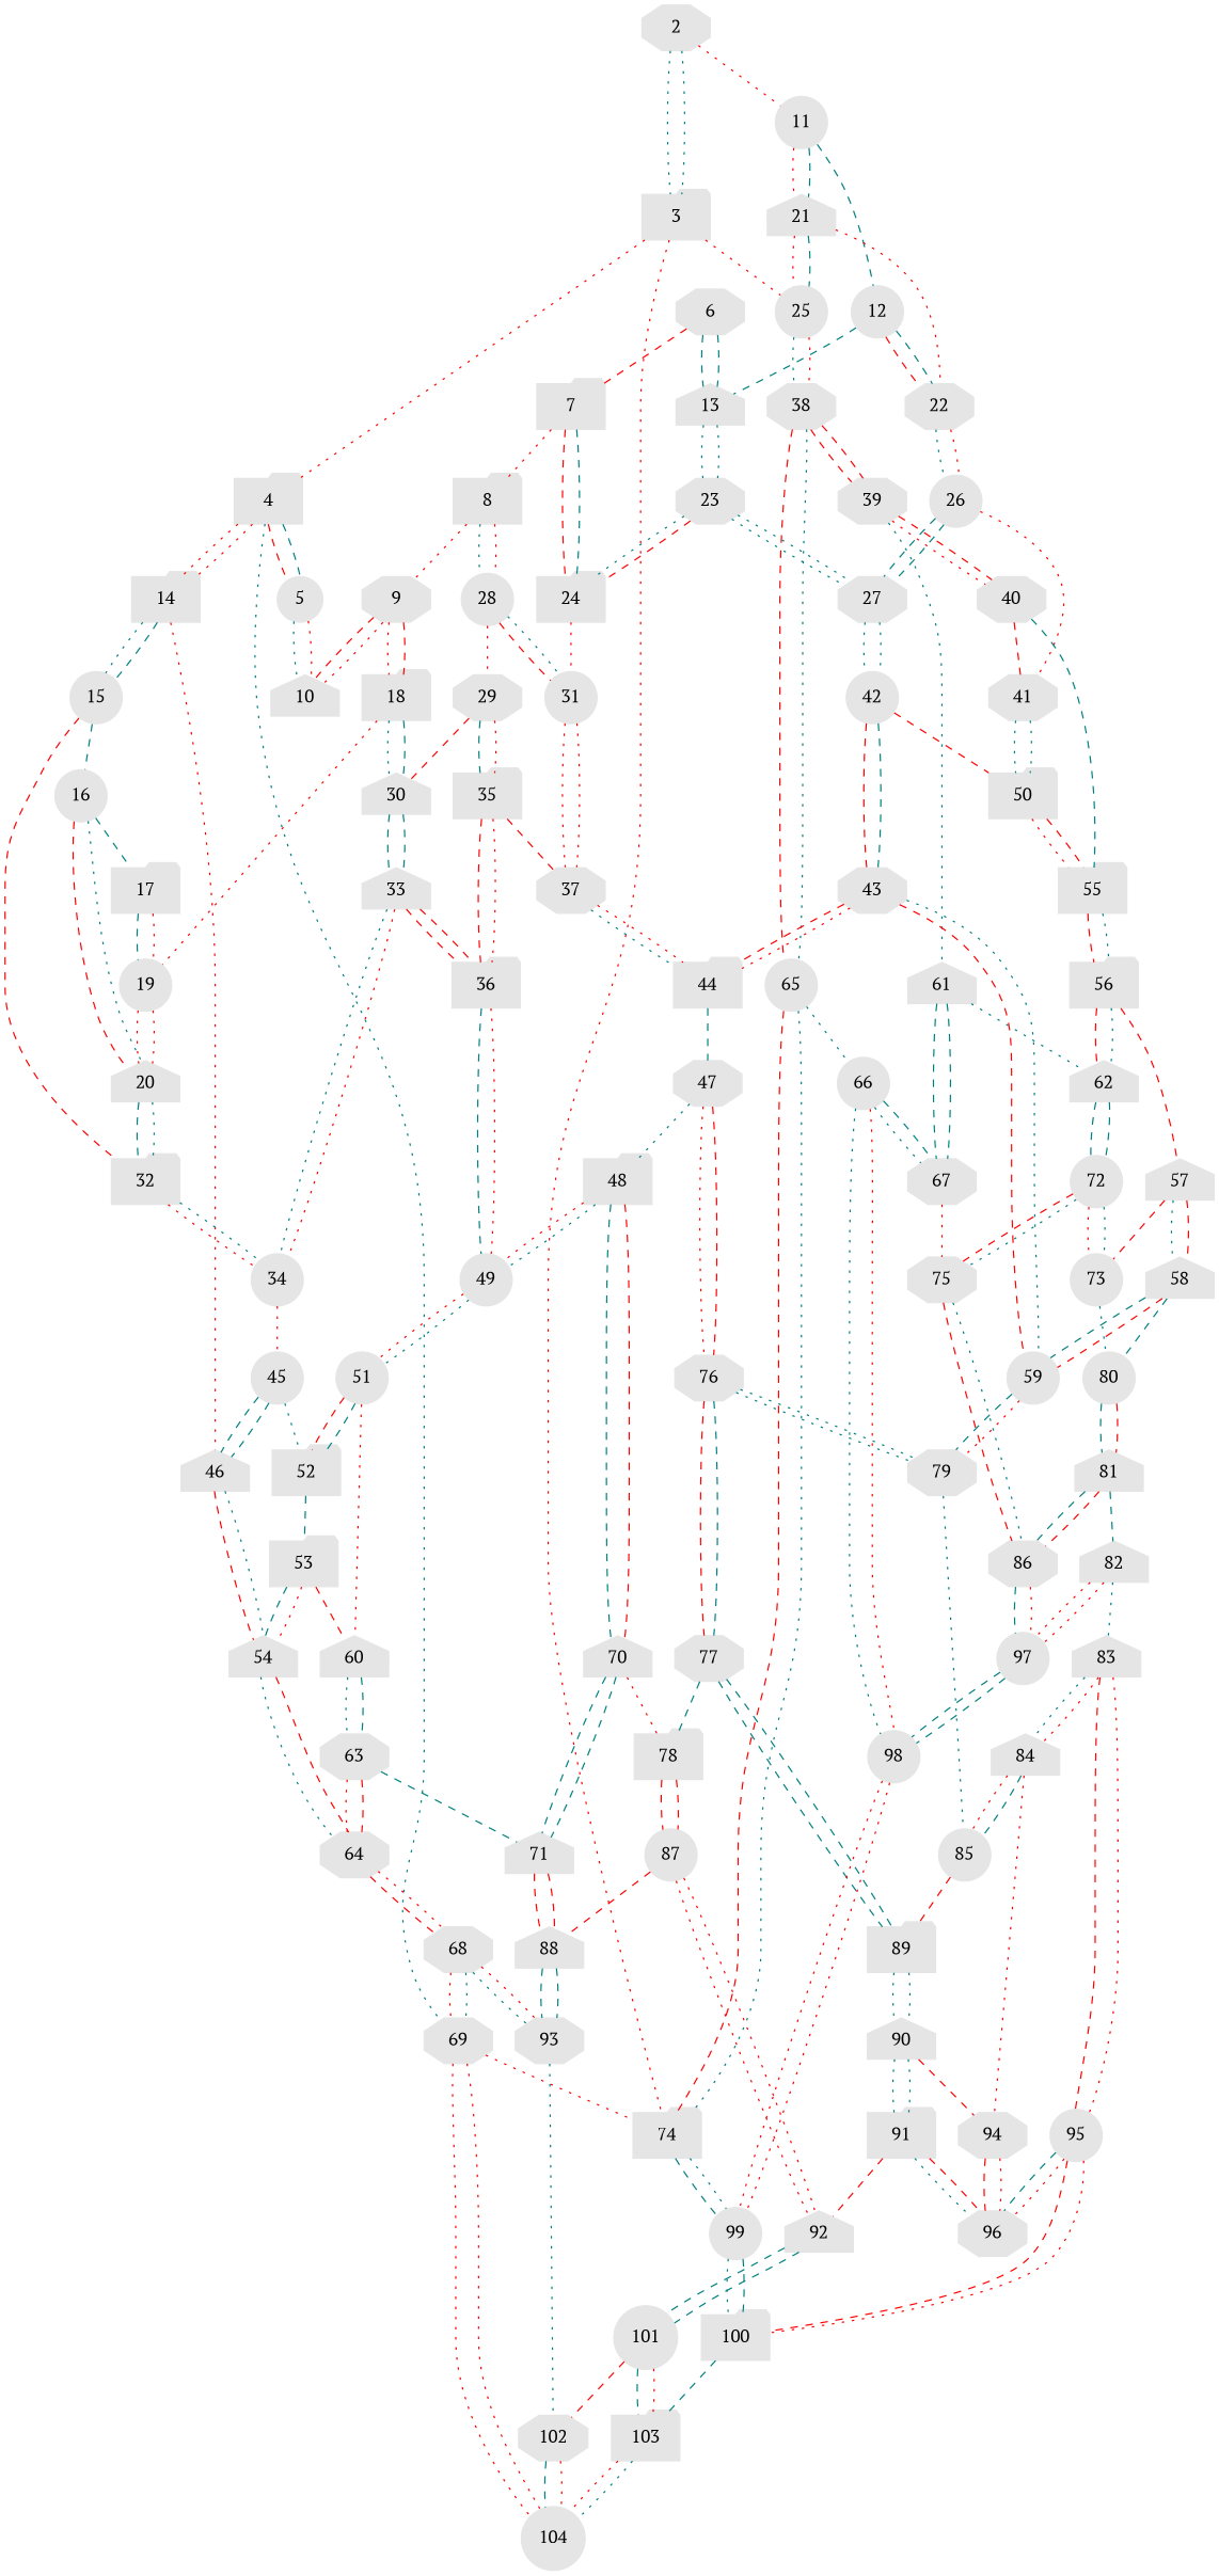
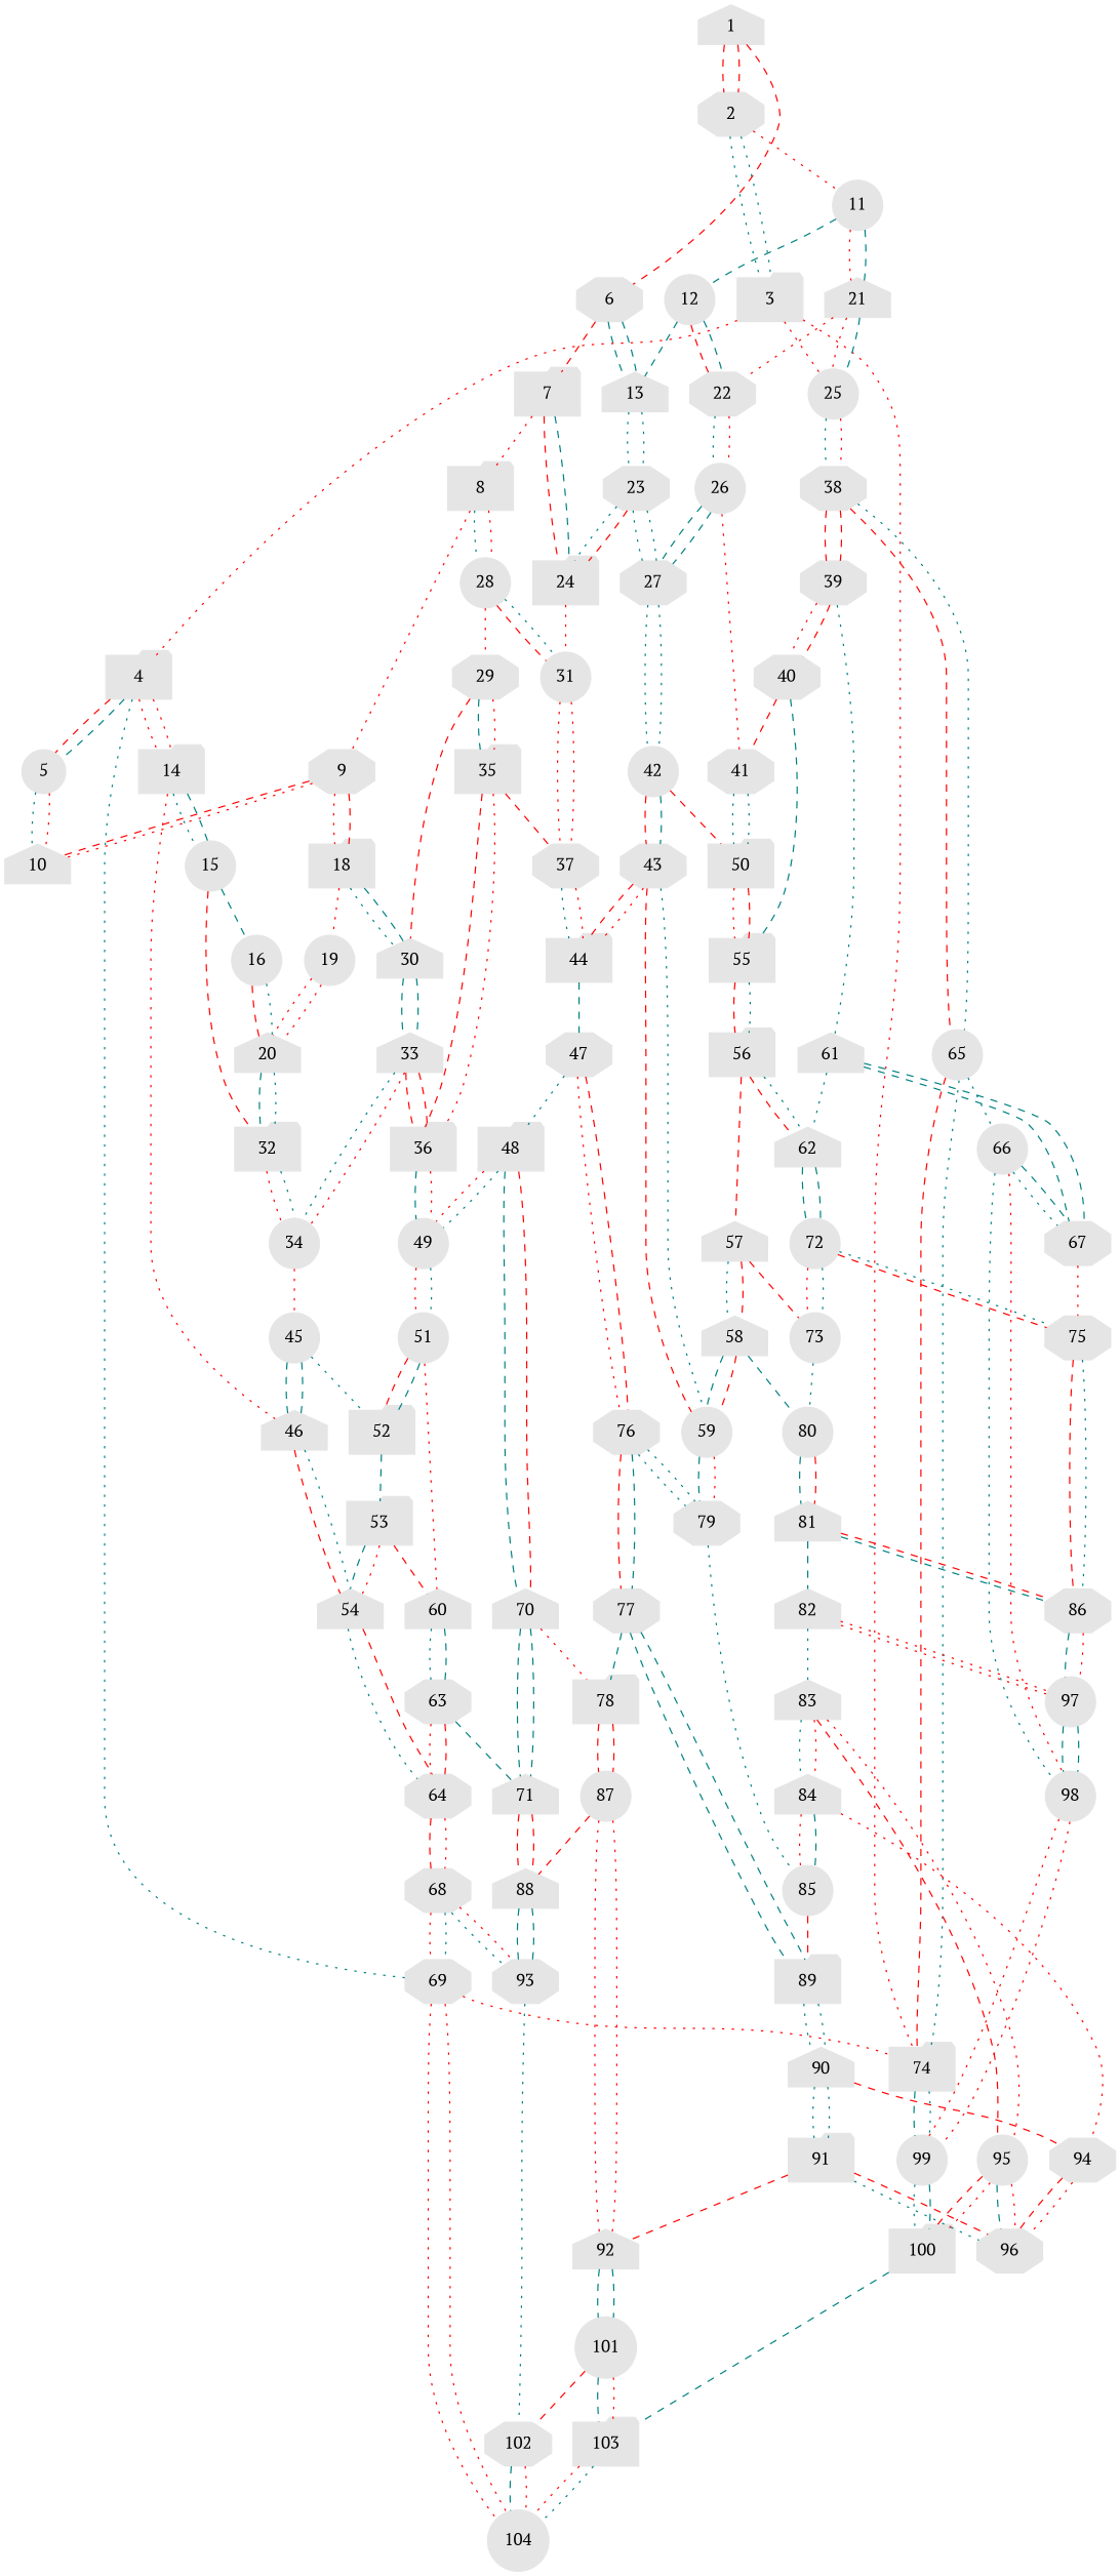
  graph {
    fontname="PT Serif"
    node [color=gray90 fontname="PT Serif" shape=circle style=filled]
    edge [color=red fontname="PT Serif" style=dotted]
+   1 [shape=house]
    2 [shape=octagon]
    6 [shape=octagon]
    3 [shape=folder]
    11
    7 [shape=folder]
    13 [shape=house]
    4 [shape=folder]
    25
    74 [shape=folder]
    12
    21 [shape=house]
    5
    14 [shape=folder]
    69 [shape=octagon]
    38 [shape=octagon]
    99
    10 [shape=house]
    15
    46 [shape=house]
    104
    8 [shape=folder]
    24 [shape=folder]
    23 [shape=octagon]
    9 [shape=octagon]
    28
    31
    18 [shape=folder]
    29 [shape=octagon]
    19
    30 [shape=house]
    22 [shape=octagon]
    26
    27 [shape=octagon]
    16
    32 [shape=folder]
    54 [shape=house]
-   17 [shape=folder]
    20 [shape=house]
    34
    33 [shape=house]
    41 [shape=octagon]
    42
    37 [shape=octagon]
    39 [shape=octagon]
    65
    50 [shape=folder]
    43 [shape=octagon]
    35 [shape=folder]
    36 [shape=folder]
    44 [shape=folder]
    45
    49
    52 [shape=folder]
    51
    47 [shape=octagon]
    40 [shape=octagon]
    61 [shape=house]
    66
    55 [shape=folder]
    62 [shape=house]
    67 [shape=octagon]
    56 [shape=folder]
    59
    79 [shape=octagon]
    48 [shape=folder]
    76 [shape=octagon]
    53 [shape=folder]
    64 [shape=octagon]
    70 [shape=house]
    77 [shape=octagon]
    71 [shape=house]
    78 [shape=folder]
    60 [shape=house]
    63 [shape=octagon]
    68 [shape=octagon]
    57 [shape=house]
    58 [shape=house]
    73
    72
    80
    81 [shape=house]
    85
    75 [shape=octagon]
    88 [shape=house]
    93 [shape=octagon]
    98
    86 [shape=octagon]
    102 [shape=octagon]
    87
    100 [shape=folder]
    97
    89 [shape=folder]
    90 [shape=house]
    92 [shape=house]
    82 [shape=house]
    83 [shape=house]
    84 [shape=house]
    95
    94 [shape=octagon]
    96 [shape=octagon]
    101
    91 [shape=folder]
    103 [shape=folder]
+   1 -- 2 [style=dashed]
+   1 -- 2 [style=dashed]
+   1 -- 6 [style=dashed]
    2 -- 3 [color=teal]
    2 -- 3 [color=teal]
    2 -- 11
    6 -- 7 [style=dashed]
    6 -- 13 [color=teal style=dashed]
    6 -- 13 [color=teal style=dashed]
    3 -- 4
    3 -- 25
    3 -- 74
    11 -- 12 [color=teal style=dashed]
    11 -- 21
    11 -- 21 [color=teal style=dashed]
    7 -- 8
    7 -- 24 [style=dashed]
    7 -- 24 [color=teal style=dashed]
    13 -- 23 [color=teal]
    13 -- 23 [color=teal]
    4 -- 5 [style=dashed]
    4 -- 5 [color=teal style=dashed]
    4 -- 14
    4 -- 14
    4 -- 69 [color=teal]
    25 -- 38 [color=teal]
    25 -- 38
    74 -- 99 [color=teal style=dashed]
    74 -- 99 [color=teal]
    12 -- 13 [color=teal style=dashed]
    12 -- 22 [style=dashed]
    12 -- 22 [color=teal style=dashed]
    21 -- 25
    21 -- 25 [color=teal style=dashed]
    21 -- 22
    5 -- 10 [color=teal]
    5 -- 10
    14 -- 15 [color=teal]
    14 -- 15 [color=teal style=dashed]
    14 -- 46
    69 -- 74
    69 -- 104
    69 -- 104
    38 -- 39 [style=dashed]
    38 -- 39 [style=dashed]
    38 -- 65 [style=dashed]
    38 -- 65 [color=teal]
    99 -- 100 [color=teal]
    99 -- 100 [color=teal style=dashed]
    15 -- 16 [color=teal style=dashed]
    15 -- 32 [style=dashed]
    46 -- 54 [style=dashed]
    46 -- 54 [color=teal]
    8 -- 9
    8 -- 28 [color=teal]
    8 -- 28
    24 -- 31
    23 -- 24 [color=teal]
    23 -- 24 [style=dashed]
    23 -- 27 [color=teal]
    23 -- 27 [color=teal]
    9 -- 10 [style=dashed]
    9 -- 10
    9 -- 18
    9 -- 18 [style=dashed]
    28 -- 31 [style=dashed]
    28 -- 31 [color=teal]
    28 -- 29
    31 -- 37
    31 -- 37
    18 -- 19
    18 -- 30 [color=teal]
    18 -- 30 [color=teal style=dashed]
    29 -- 30 [style=dashed]
    29 -- 35 [color=teal style=dashed]
    29 -- 35
    19 -- 20
    19 -- 20
    30 -- 33 [color=teal style=dashed]
    30 -- 33 [color=teal style=dashed]
    22 -- 26 [color=teal]
    22 -- 26
    26 -- 27 [color=teal style=dashed]
    26 -- 27 [color=teal style=dashed]
    26 -- 41
    27 -- 42 [color=teal]
    27 -- 42 [color=teal]
-   16 -- 17 [color=teal style=dashed]
    16 -- 20 [style=dashed]
    16 -- 20 [color=teal]
    32 -- 34
    32 -- 34 [color=teal]
    54 -- 64 [color=teal]
    54 -- 64 [style=dashed]
-   17 -- 19 [color=teal style=dashed]
-   17 -- 19
    20 -- 32 [color=teal style=dashed]
    20 -- 32 [color=teal]
    34 -- 45
    33 -- 34 [color=teal]
    33 -- 34
    33 -- 36 [style=dashed]
    33 -- 36 [style=dashed]
    41 -- 50 [color=teal]
    41 -- 50 [color=teal]
    42 -- 50 [style=dashed]
    42 -- 43 [style=dashed]
    42 -- 43 [color=teal style=dashed]
    37 -- 44 [color=teal]
    37 -- 44
    39 -- 40
    39 -- 40 [style=dashed]
    39 -- 61 [color=teal]
    65 -- 74 [style=dashed]
    65 -- 74 [color=teal]
    65 -- 66 [color=teal]
    50 -- 55
    50 -- 55 [style=dashed]
    43 -- 44 [style=dashed]
    43 -- 44
    43 -- 59 [style=dashed]
    43 -- 59 [color=teal]
    35 -- 37 [style=dashed]
    35 -- 36 [style=dashed]
    35 -- 36
    36 -- 49 [color=teal style=dashed]
    36 -- 49
    44 -- 47 [color=teal style=dashed]
    45 -- 46 [color=teal style=dashed]
    45 -- 46 [color=teal style=dashed]
    45 -- 52 [color=teal]
    49 -- 51
    49 -- 51 [color=teal]
    52 -- 53 [color=teal style=dashed]
    51 -- 52 [style=dashed]
    51 -- 52 [color=teal style=dashed]
    51 -- 60
    47 -- 48 [color=teal]
    47 -- 76
    47 -- 76 [style=dashed]
    40 -- 41 [style=dashed]
    40 -- 55 [color=teal style=dashed]
    61 -- 62 [color=teal]
    61 -- 67 [color=teal style=dashed]
    61 -- 67 [color=teal style=dashed]
    66 -- 67 [color=teal]
    66 -- 67 [color=teal style=dashed]
    66 -- 98 [color=teal]
    66 -- 98
    55 -- 56 [style=dashed]
    55 -- 56 [color=teal]
    62 -- 72 [color=teal style=dashed]
    62 -- 72 [color=teal style=dashed]
    67 -- 75
    56 -- 62 [style=dashed]
    56 -- 62 [color=teal]
    56 -- 57 [style=dashed]
    59 -- 79 [color=teal style=dashed]
    59 -- 79
    79 -- 85 [color=teal]
    48 -- 49
    48 -- 49 [color=teal]
    48 -- 70 [color=teal style=dashed]
    48 -- 70 [style=dashed]
    76 -- 79 [color=teal]
    76 -- 79 [color=teal]
    76 -- 77 [style=dashed]
    76 -- 77 [color=teal style=dashed]
    53 -- 54 [color=teal style=dashed]
    53 -- 54
    53 -- 60 [style=dashed]
    64 -- 68 [style=dashed]
    64 -- 68
    70 -- 71 [color=teal style=dashed]
    70 -- 71 [color=teal style=dashed]
    70 -- 78
    77 -- 78 [color=teal style=dashed]
    77 -- 89 [color=teal style=dashed]
    77 -- 89 [color=teal style=dashed]
    71 -- 88 [style=dashed]
    71 -- 88 [style=dashed]
    78 -- 87 [style=dashed]
    78 -- 87 [style=dashed]
    60 -- 63 [color=teal]
    60 -- 63 [color=teal style=dashed]
    63 -- 64
    63 -- 64 [style=dashed]
    63 -- 71 [color=teal style=dashed]
    68 -- 69
    68 -- 69 [color=teal]
    68 -- 93 [color=teal]
    68 -- 93
    57 -- 58 [color=teal]
    57 -- 58 [style=dashed]
    57 -- 73 [style=dashed]
    58 -- 59 [color=teal style=dashed]
    58 -- 59 [style=dashed]
    58 -- 80 [color=teal style=dashed]
    73 -- 80 [color=teal]
    72 -- 73
    72 -- 73 [color=teal]
    72 -- 75 [style=dashed]
    72 -- 75 [color=teal]
    80 -- 81 [color=teal style=dashed]
    80 -- 81 [style=dashed]
    81 -- 86 [color=teal style=dashed]
    81 -- 86 [style=dashed]
    81 -- 82 [color=teal style=dashed]
    85 -- 89 [style=dashed]
    75 -- 86 [style=dashed]
    75 -- 86 [color=teal]
    88 -- 93 [color=teal style=dashed]
    88 -- 93 [color=teal style=dashed]
    93 -- 102 [color=teal]
    98 -- 99
    98 -- 99
    86 -- 97 [color=teal style=dashed]
    86 -- 97
    102 -- 104 [color=teal style=dashed]
    102 -- 104
    87 -- 88 [style=dashed]
    87 -- 92
    87 -- 92
    100 -- 103 [color=teal style=dashed]
    97 -- 98 [color=teal style=dashed]
    97 -- 98 [color=teal style=dashed]
    89 -- 90 [color=teal]
    89 -- 90 [color=teal]
    90 -- 94 [style=dashed]
    90 -- 91 [color=teal]
    90 -- 91 [color=teal]
    92 -- 101 [color=teal style=dashed]
    92 -- 101 [color=teal style=dashed]
    82 -- 97
    82 -- 97
    82 -- 83 [color=teal]
    83 -- 84 [color=teal]
    83 -- 84
    83 -- 95 [style=dashed]
    83 -- 95
    84 -- 85
    84 -- 85 [color=teal style=dashed]
    84 -- 94
    95 -- 100 [style=dashed]
    95 -- 100
    95 -- 96 [color=teal style=dashed]
    95 -- 96
    94 -- 96 [style=dashed]
    94 -- 96
    101 -- 102 [style=dashed]
    101 -- 103 [color=teal style=dashed]
    101 -- 103
    91 -- 92 [style=dashed]
    91 -- 96 [color=teal]
    91 -- 96 [style=dashed]
    103 -- 104
    103 -- 104 [color=teal]
  }
